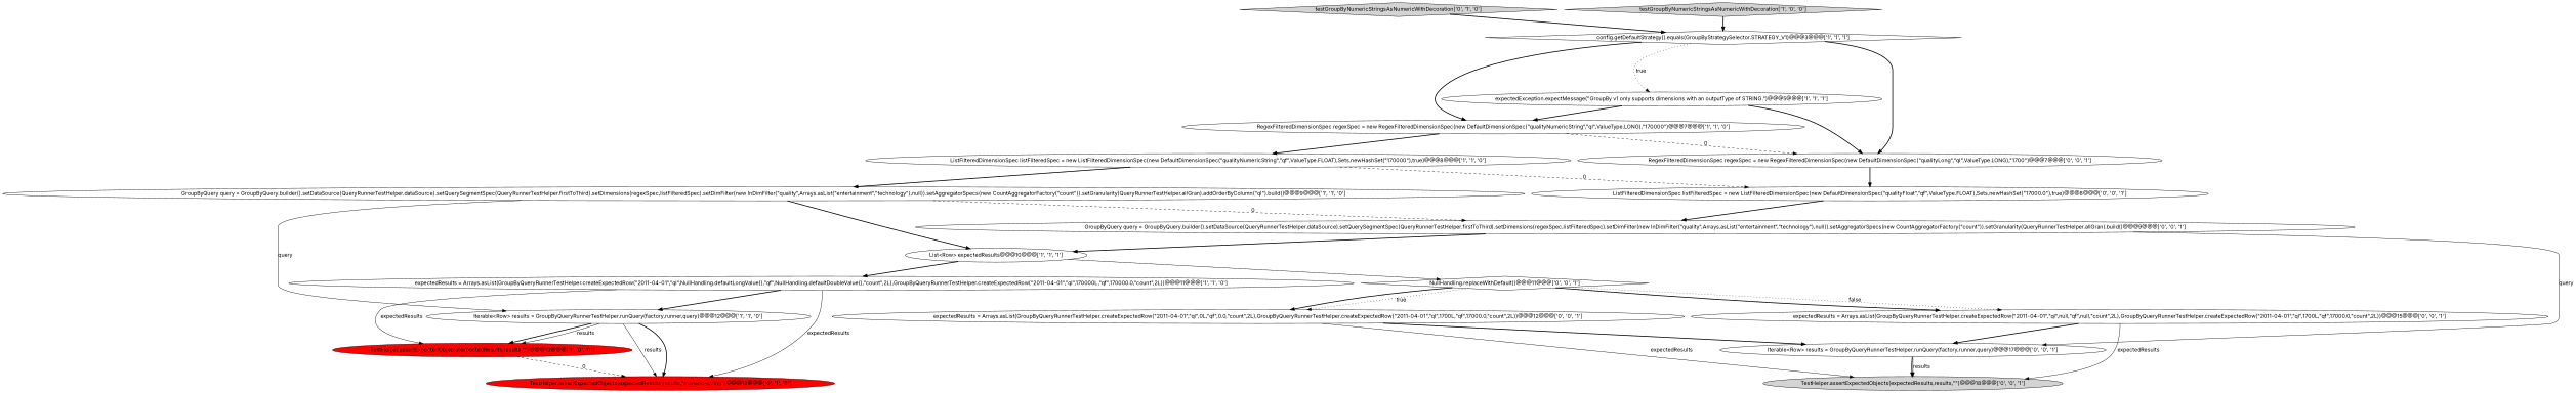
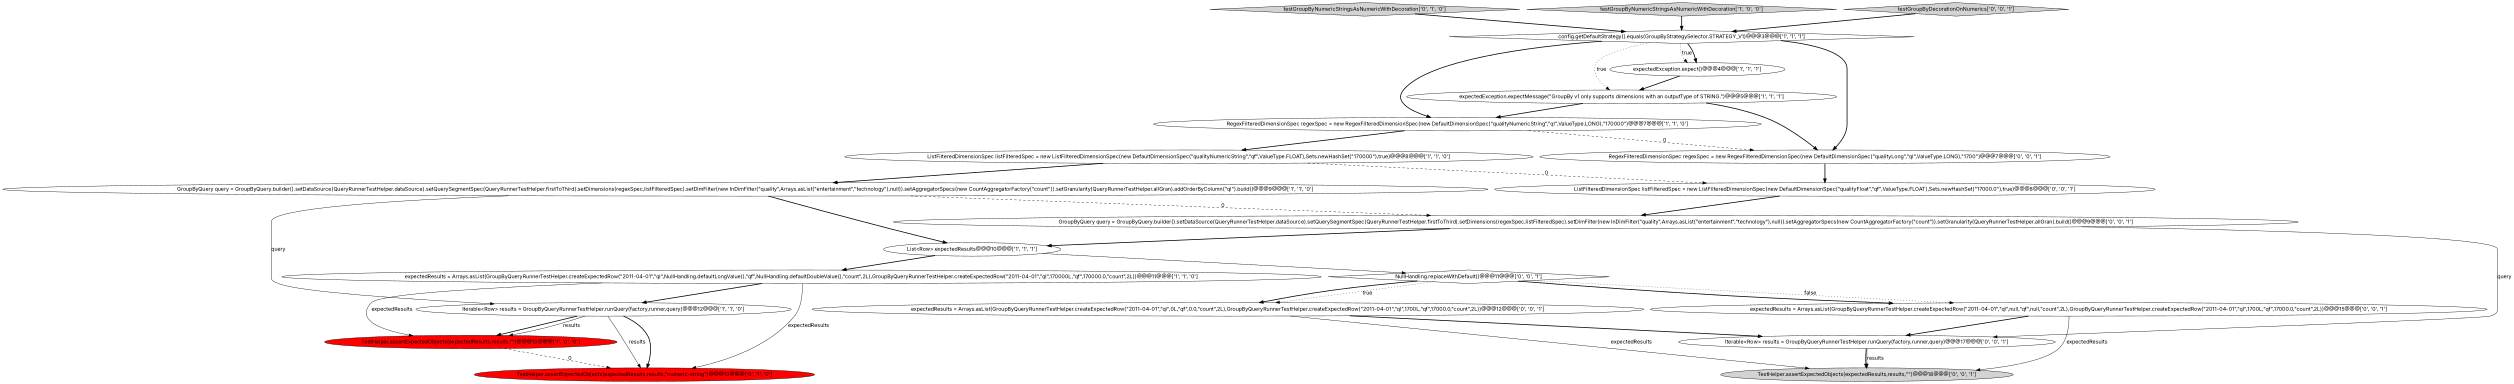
  digraph {
    fontname=Inter
    node [fillcolor=white fontname=Inter shape=ellipse style=filled]
    edge [fontname=Inter style=bold]
    n1 [label="expectedResults = Arrays.asList(GroupByQueryRunnerTestHelper.createExpectedRow(\"2011-04-01\",\"ql\",0L,\"qf\",0.0,\"count\",2L),GroupByQueryRunnerTestHelper.createExpectedRow(\"2011-04-01\",\"ql\",1700L,\"qf\",17000.0,\"count\",2L))@@@12@@@['0', '0', '1']"]
    n2 [label="Iterable<Row> results = GroupByQueryRunnerTestHelper.runQuery(factory,runner,query)@@@17@@@['0', '0', '1']"]
    n3 [fillcolor=lightgray label="TestHelper.assertExpectedObjects(expectedResults,results,\"\")@@@18@@@['0', '0', '1']"]
    n4 [fillcolor=lightgray label="testGroupByNumericStringsAsNumericWithDecoration['0', '1', '0']" shape=diamond]
    n5 [label="config.getDefaultStrategy().equals(GroupByStrategySelector.STRATEGY_V1)@@@3@@@['1', '1', '1']" shape=diamond]
    n6 [label="expectedException.expectMessage(\"GroupBy v1 only supports dimensions with an outputType of STRING.\")@@@5@@@['1', '1', '1']"]
    n7 [label="RegexFilteredDimensionSpec regexSpec = new RegexFilteredDimensionSpec(new DefaultDimensionSpec(\"qualityLong\",\"ql\",ValueType.LONG),\"1700\")@@@7@@@['0', '0', '1']"]
    n8 [label="RegexFilteredDimensionSpec regexSpec = new RegexFilteredDimensionSpec(new DefaultDimensionSpec(\"qualityNumericString\",\"ql\",ValueType.LONG),\"170000\")@@@7@@@['1', '1', '0']"]
+   n9 [label="expectedException.expect()@@@4@@@['1', '1', '1']"]
    n10 [label="NullHandling.replaceWithDefault()@@@11@@@['0', '0', '1']" shape=diamond]
    n11 [label="expectedResults = Arrays.asList(GroupByQueryRunnerTestHelper.createExpectedRow(\"2011-04-01\",\"ql\",null,\"qf\",null,\"count\",2L),GroupByQueryRunnerTestHelper.createExpectedRow(\"2011-04-01\",\"ql\",1700L,\"qf\",17000.0,\"count\",2L))@@@15@@@['0', '0', '1']"]
    n12 [label="ListFilteredDimensionSpec listFilteredSpec = new ListFilteredDimensionSpec(new DefaultDimensionSpec(\"qualityFloat\",\"qf\",ValueType.FLOAT),Sets.newHashSet(\"17000.0\"),true)@@@8@@@['0', '0', '1']"]
    n13 [label="ListFilteredDimensionSpec listFilteredSpec = new ListFilteredDimensionSpec(new DefaultDimensionSpec(\"qualityNumericString\",\"qf\",ValueType.FLOAT),Sets.newHashSet(\"170000\"),true)@@@8@@@['1', '1', '0']"]
    n14 [label="GroupByQuery query = GroupByQuery.builder().setDataSource(QueryRunnerTestHelper.dataSource).setQuerySegmentSpec(QueryRunnerTestHelper.firstToThird).setDimensions(regexSpec,listFilteredSpec).setDimFilter(new InDimFilter(\"quality\",Arrays.asList(\"entertainment\",\"technology\"),null)).setAggregatorSpecs(new CountAggregatorFactory(\"count\")).setGranularity(QueryRunnerTestHelper.allGran).build()@@@9@@@['0', '0', '1']"]
    n15 [label="List<Row> expectedResults@@@10@@@['1', '1', '1']"]
    n16 [label="GroupByQuery query = GroupByQuery.builder().setDataSource(QueryRunnerTestHelper.dataSource).setQuerySegmentSpec(QueryRunnerTestHelper.firstToThird).setDimensions(regexSpec,listFilteredSpec).setDimFilter(new InDimFilter(\"quality\",Arrays.asList(\"entertainment\",\"technology\"),null)).setAggregatorSpecs(new CountAggregatorFactory(\"count\")).setGranularity(QueryRunnerTestHelper.allGran).addOrderByColumn(\"ql\").build()@@@9@@@['1', '1', '0']"]
    n17 [label="Iterable<Row> results = GroupByQueryRunnerTestHelper.runQuery(factory,runner,query)@@@12@@@['1', '1', '0']"]
    n18 [label="expectedResults = Arrays.asList(GroupByQueryRunnerTestHelper.createExpectedRow(\"2011-04-01\",\"ql\",NullHandling.defaultLongValue(),\"qf\",NullHandling.defaultDoubleValue(),\"count\",2L),GroupByQueryRunnerTestHelper.createExpectedRow(\"2011-04-01\",\"ql\",170000L,\"qf\",170000.0,\"count\",2L))@@@11@@@['1', '1', '0']"]
    n19 [fillcolor=red label="TestHelper.assertExpectedObjects(expectedResults,results,\"\")@@@13@@@['1', '0', '0']"]
    n20 [fillcolor=red label="TestHelper.assertExpectedObjects(expectedResults,results,\"numeric-string\")@@@13@@@['0', '1', '0']"]
    n21 [fillcolor=lightgray label="testGroupByNumericStringsAsNumericWithDecoration['1', '0', '0']" shape=diamond]
+   n22 [fillcolor=lightgray label="testGroupByDecorationOnNumerics['0', '0', '1']" shape=diamond]
    n1 -> n2
    n1 -> n3 [label=expectedResults style=solid]
    n2 -> n3 [label=results style=solid]
    n2 -> n3
    n4 -> n5
    n5 -> n6 [label=true style=dotted]
    n5 -> n7
    n5 -> n8
+   n5 -> n9 [label=true style=dotted]
+   n5 -> n9
    n6 -> n7
    n6 -> n8
    n7 -> n12
    n8 -> n7 [label=0 style=dashed]
    n8 -> n13
+   n9 -> n6
    n10 -> n1 [label=true style=dotted]
    n10 -> n1
    n10 -> n11 [label=false style=dotted]
    n10 -> n11
    n11 -> n2
    n11 -> n3 [label=expectedResults style=solid]
    n12 -> n14
    n13 -> n12 [label=0 style=dashed]
    n13 -> n16
    n14 -> n2 [label=query style=solid]
    n14 -> n15
    n15 -> n10 [style=solid]
    n15 -> n18
    n16 -> n14 [label=0 style=dashed]
    n16 -> n15
    n16 -> n17 [label=query style=solid]
    n17 -> n19
    n17 -> n19 [label=results style=solid]
    n17 -> n20 [label=results style=solid]
    n17 -> n20
    n18 -> n17
    n18 -> n19 [label=expectedResults style=solid]
    n18 -> n20 [label=expectedResults style=solid]
    n19 -> n20 [label=0 style=dashed]
    n21 -> n5
+   n22 -> n5
  }
